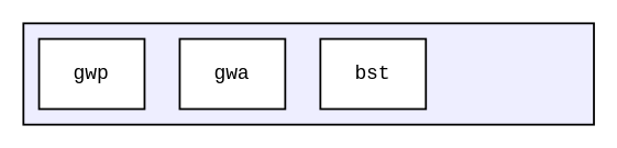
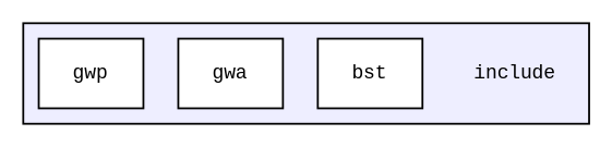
  digraph {
    compound=true
    fontname="Liberation Mono"
    node [fontname="Liberation Mono" fontsize=10 shape=box color=black fillcolor=white style=filled]
+   n1 [label=include shape=plaintext color="" fillcolor="" style=""]
    n2 [label=bst]
    n3 [label=gwa]
    n4 [label=gwp]
    subgraph cluster_1 {
      bgcolor="#eeeeff"
      pencolor=black
+     n1
      n2
      n3
      n4
    }
  }
